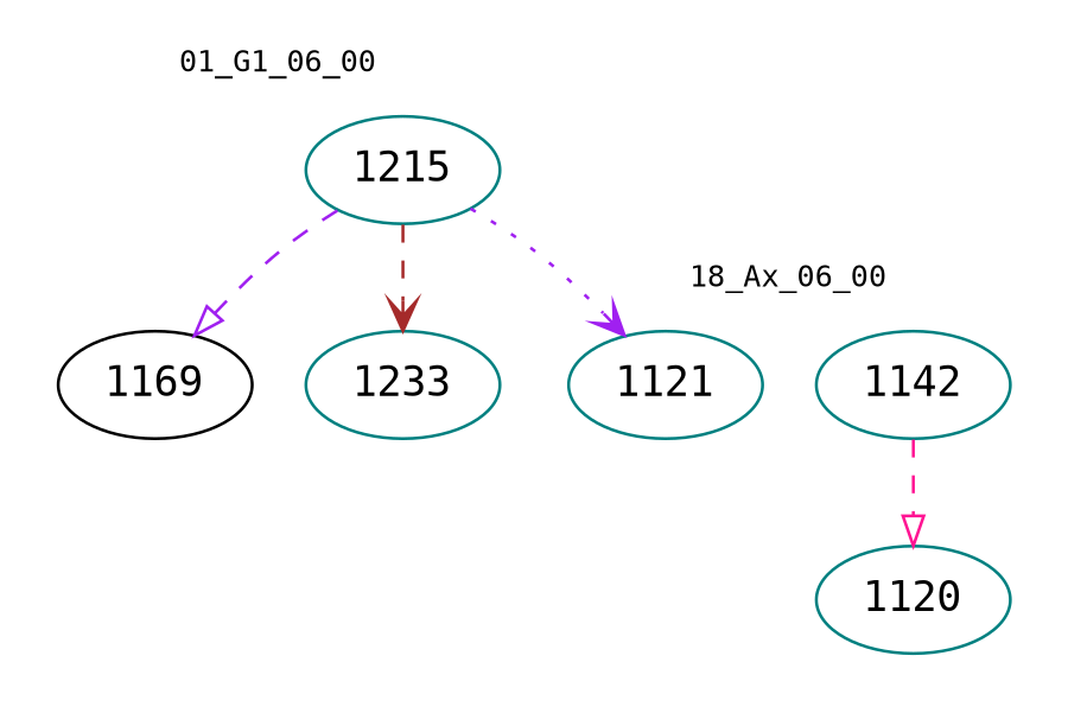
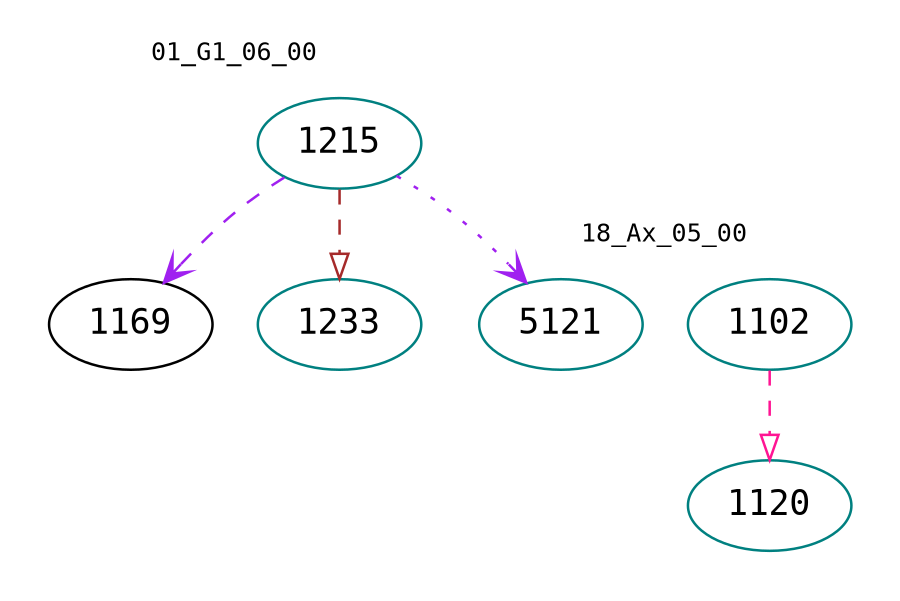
  digraph {
    fontname="DejaVu Sans Mono"
    node [color=teal fontname="DejaVu Sans Mono"]
    edge [arrowhead=onormal color=purple fontname="DejaVu Sans Mono" style=dashed]
-   n1 [label=1142]
+   n1 [label=1102]
    n2 [label=1120]
-   n3 [label=1121]
+   n3 [label=5121]
    n4 [label=1215]
    n5 [color=black label=1169]
    n6 [label=1233]
    subgraph cluster_1 {
      color=white
      fontsize=10
-     label="18_Ax_06_00"
+     label="18_Ax_05_00"
      n1
      n2
      n3
    }
    subgraph cluster_2 {
      color=white
      fontsize=10
      label="01_G1_06_00"
      n4
      n5
      n6
    }
    n1 -> n2 [color=deeppink]
    n4 -> n3 [arrowhead=vee style=dotted]
-   n4 -> n5
-   n4 -> n6 [arrowhead=vee color=brown]
+   n4 -> n5 [arrowhead=vee]
+   n4 -> n6 [color=brown]
  }
